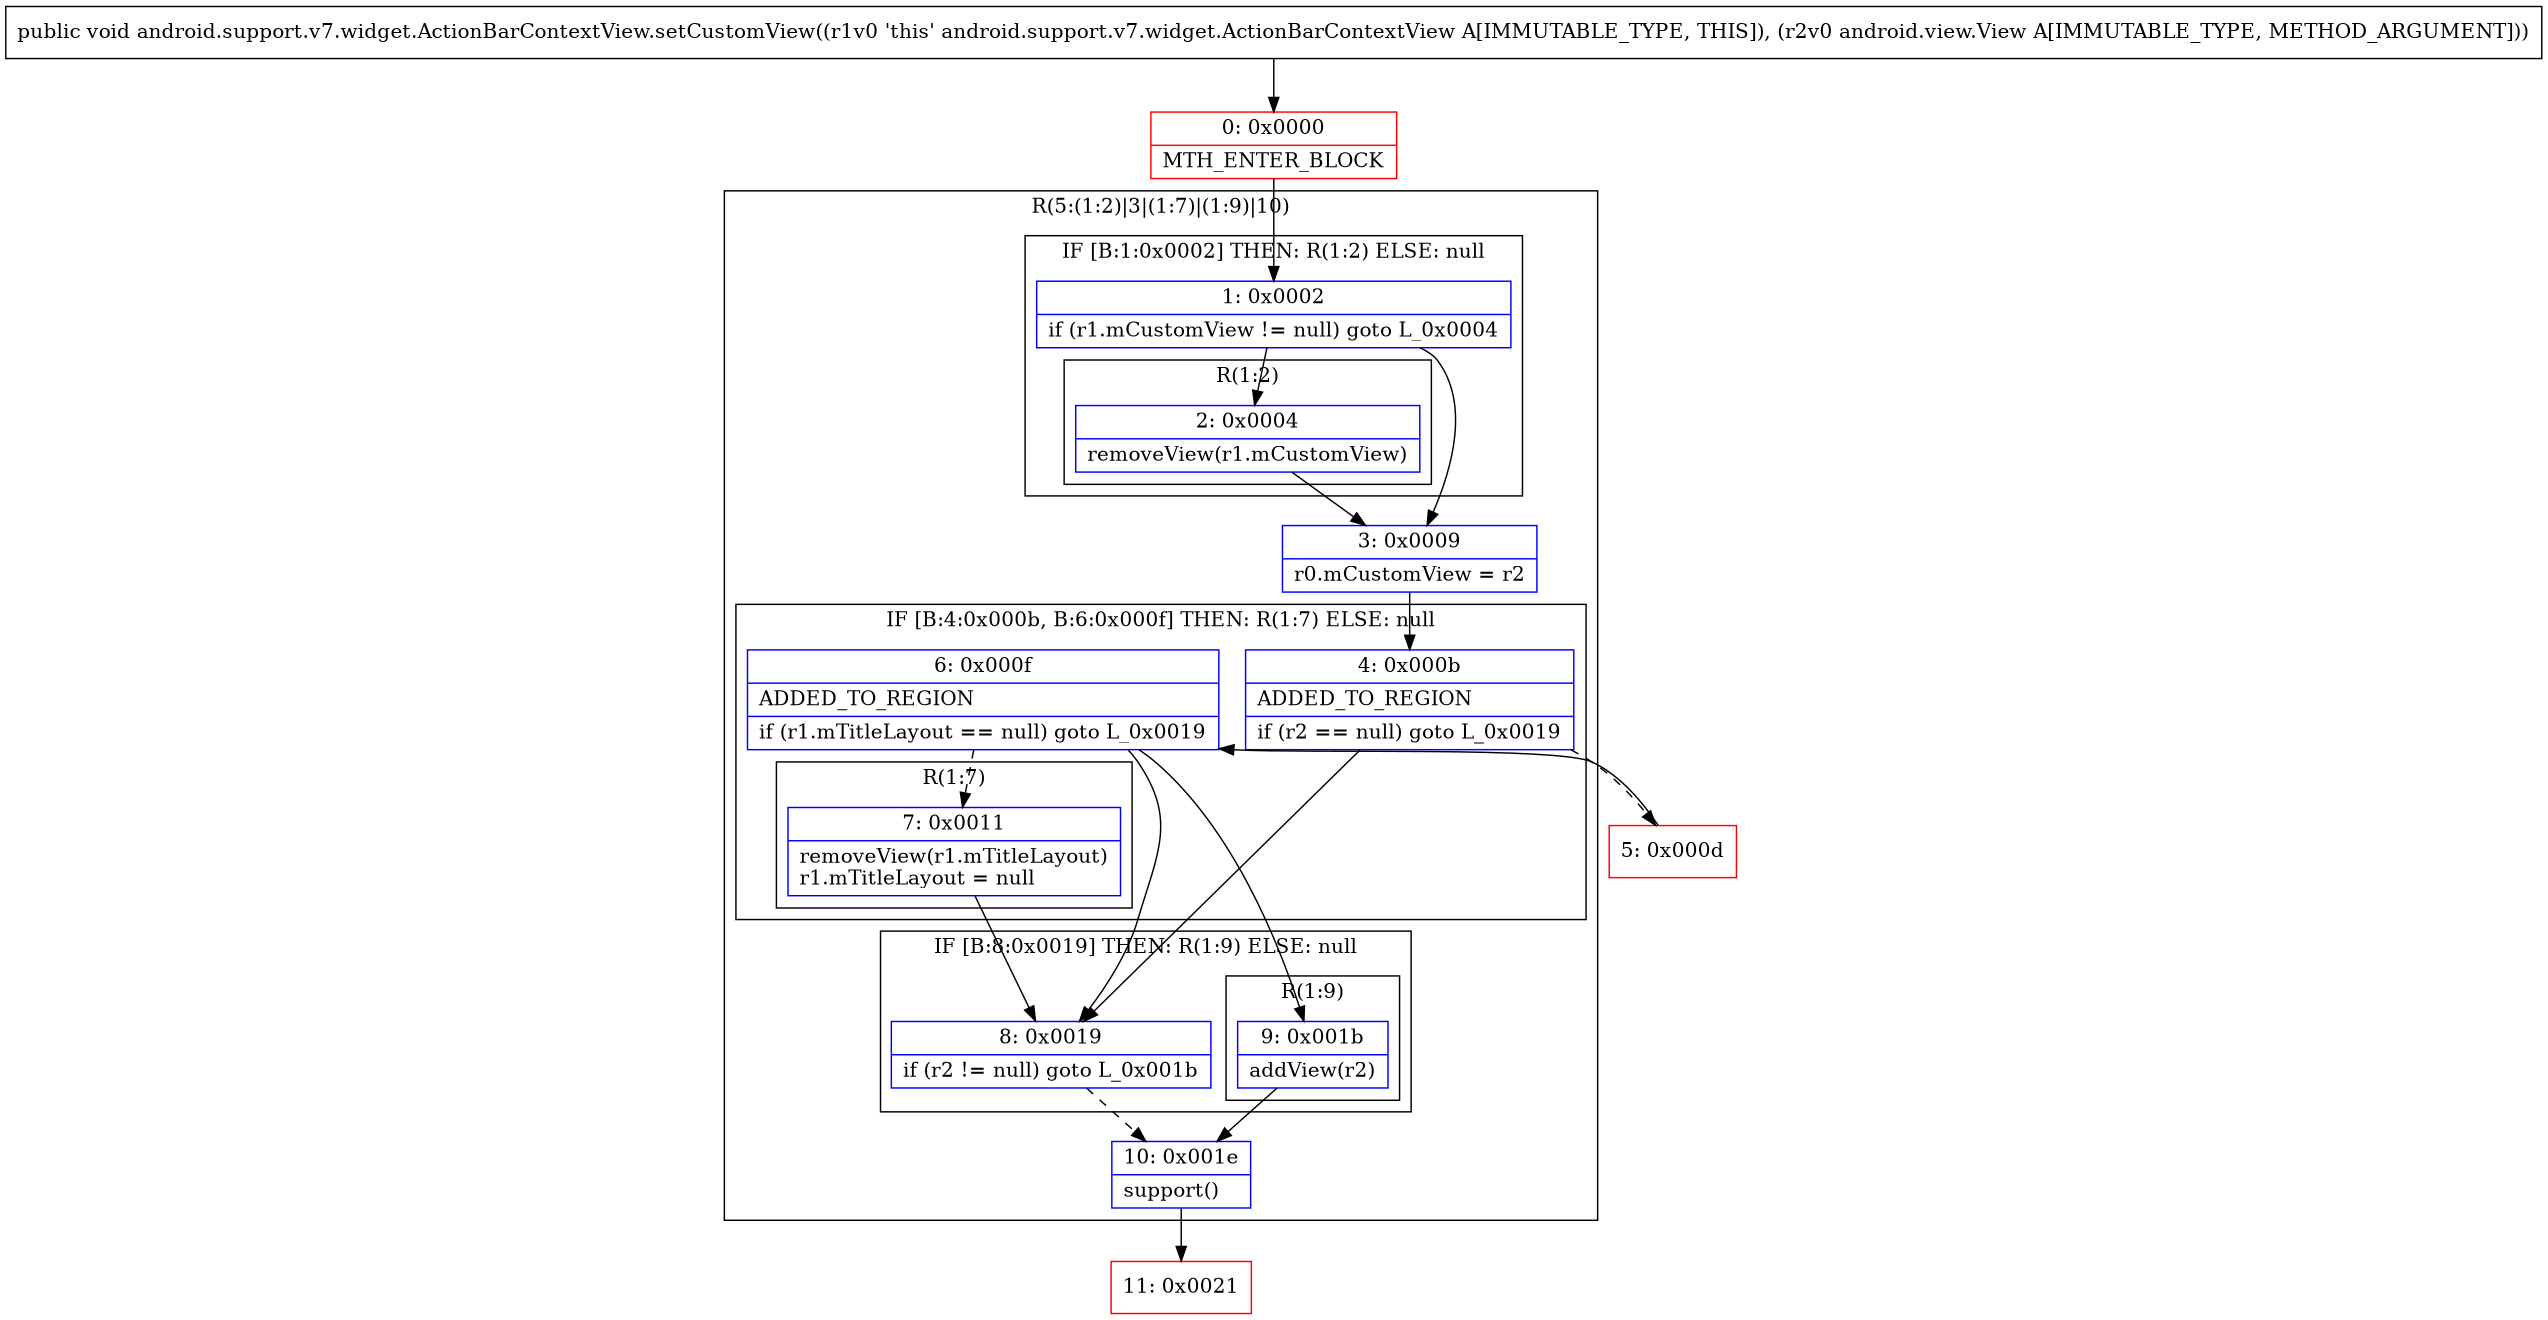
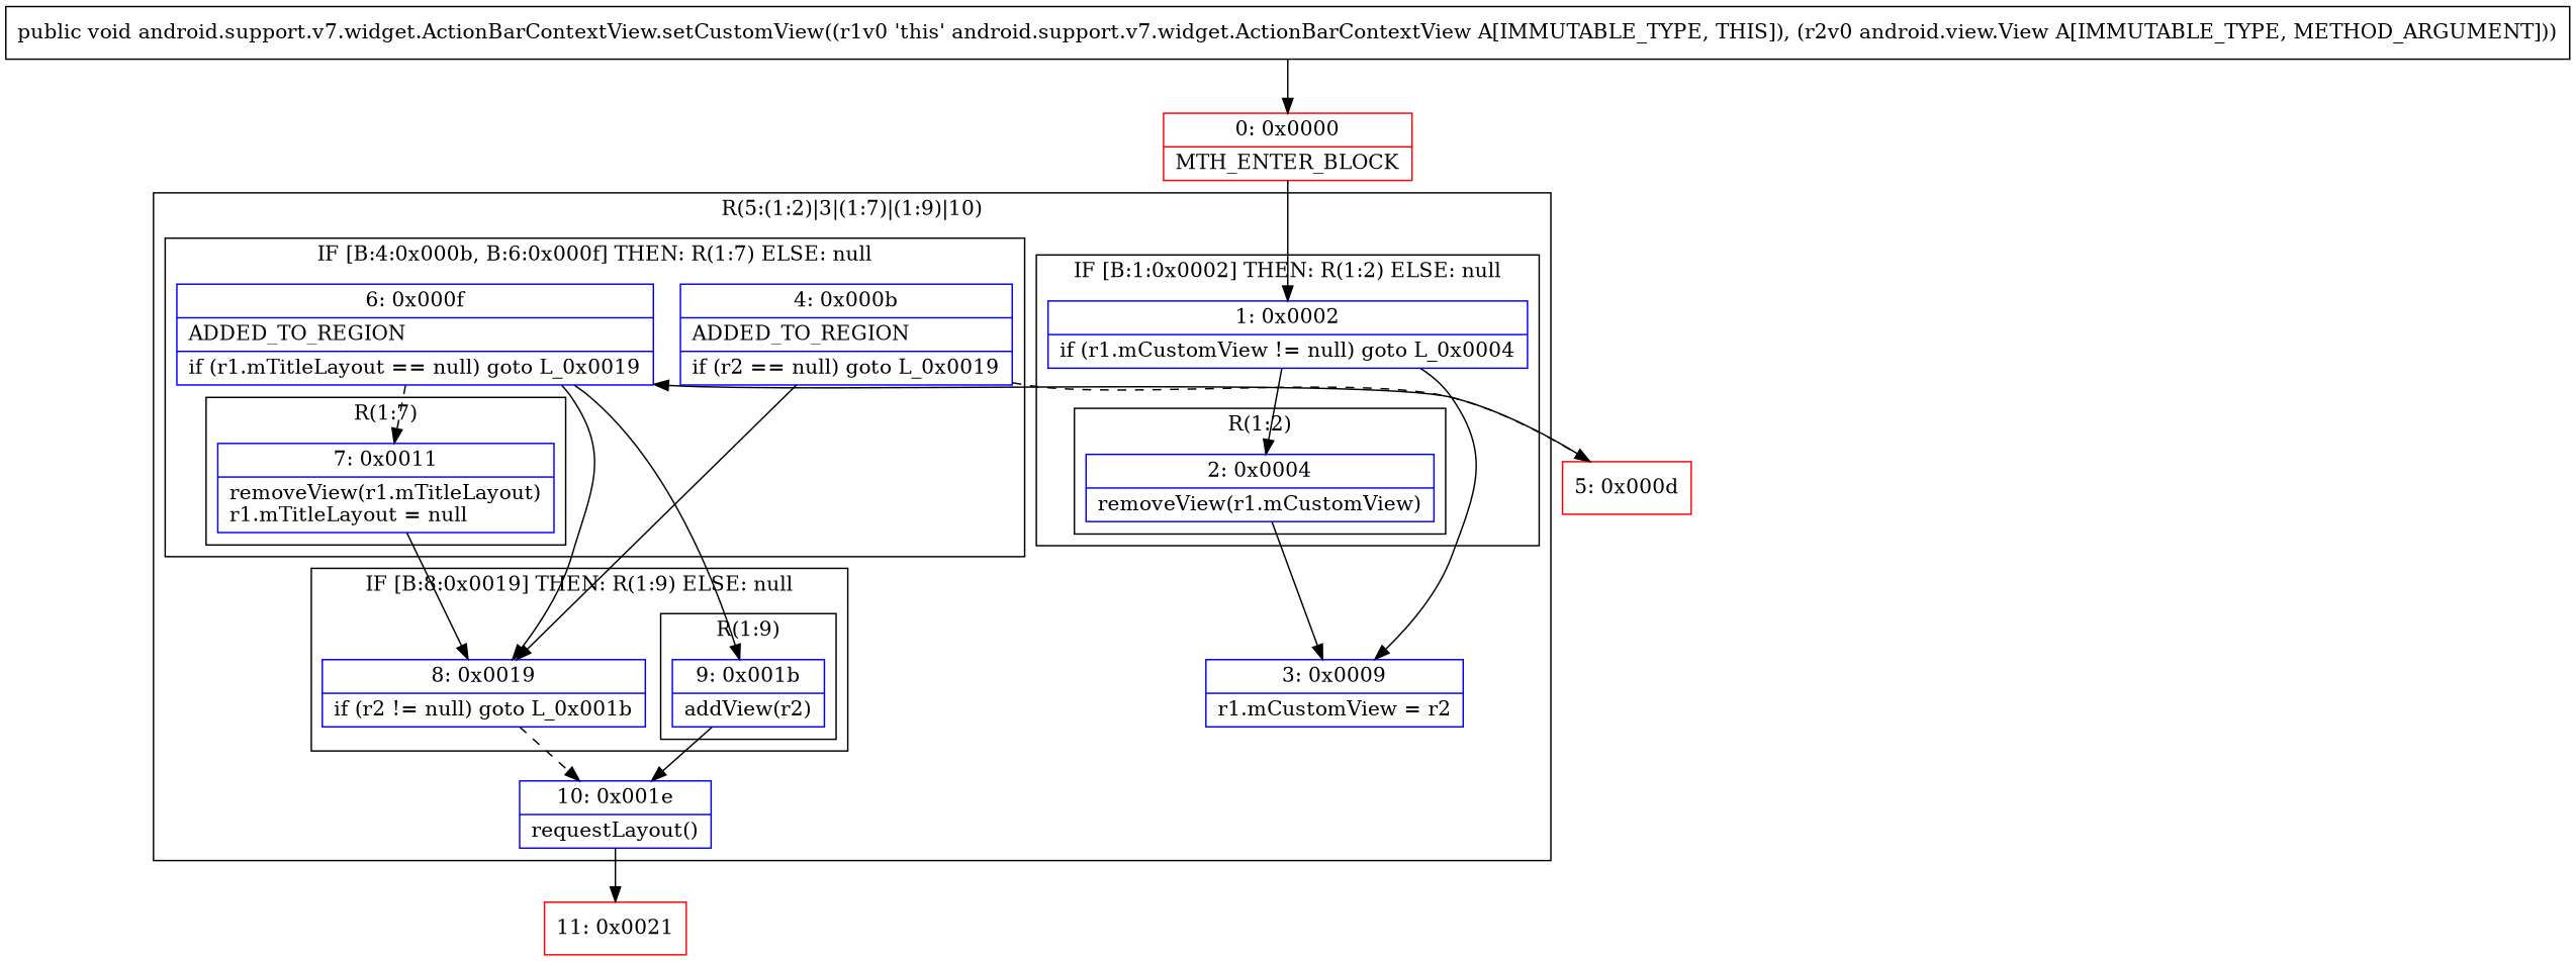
  digraph {
    node [color=blue shape=record]
    n1 [label="{2\:\ 0x0004|removeView(r1.mCustomView)\l}"]
    n2 [label="{1\:\ 0x0002|if (r1.mCustomView != null) goto L_0x0004\l}"]
    n3 [label="{7\:\ 0x0011|removeView(r1.mTitleLayout)\lr1.mTitleLayout = null\l}"]
    n4 [label="{4\:\ 0x000b|ADDED_TO_REGION\l|if (r2 == null) goto L_0x0019\l}"]
    n5 [label="{6\:\ 0x000f|ADDED_TO_REGION\l|if (r1.mTitleLayout == null) goto L_0x0019\l}"]
    n6 [label="{9\:\ 0x001b|addView(r2)\l}"]
    n7 [label="{8\:\ 0x0019|if (r2 != null) goto L_0x001b\l}"]
-   n8 [label="{3\:\ 0x0009|r0.mCustomView = r2\l}"]
-   n9 [label="{10\:\ 0x001e|support()\l}"]
+   n8 [label="{3\:\ 0x0009|r1.mCustomView = r2\l}"]
+   n9 [label="{10\:\ 0x001e|requestLayout()\l}"]
    n10 [color=red label="{5\:\ 0x000d}"]
    n11 [color=red label="{11\:\ 0x0021}"]
    n12 [color=red label="{0\:\ 0x0000|MTH_ENTER_BLOCK\l}"]
    n13 [label="{public void android.support.v7.widget.ActionBarContextView.setCustomView((r1v0 'this' android.support.v7.widget.ActionBarContextView A[IMMUTABLE_TYPE, THIS]), (r2v0 android.view.View A[IMMUTABLE_TYPE, METHOD_ARGUMENT])) }" color=""]
    subgraph cluster_1 {
      label="R(5:(1:2)|3|(1:7)|(1:9)|10)"
      n8
      n9
      subgraph cluster_2 {
        label="IF [B:1:0x0002] THEN: R(1:2) ELSE: null"
        n2
        subgraph cluster_3 {
          label="R(1:2)"
          n1
        }
      }
      subgraph cluster_4 {
        label="IF [B:4:0x000b, B:6:0x000f] THEN: R(1:7) ELSE: null"
        n4
        n5
        subgraph cluster_5 {
          label="R(1:7)"
          n3
        }
      }
      subgraph cluster_6 {
        label="IF [B:8:0x0019] THEN: R(1:9) ELSE: null"
        n7
        subgraph cluster_7 {
          label="R(1:9)"
          n6
        }
      }
    }
    n1 -> n8
    n2 -> n1
    n2 -> n8 [style=solid]
    n3 -> n7
    n4 -> n7
    n4 -> n10 [style=dashed]
    n5 -> n3 [style=dashed]
    n5 -> n6
    n5 -> n7
    n6 -> n9
    n7 -> n9 [style=dashed]
-   n8 -> n4
    n9 -> n11
    n10 -> n5
    n12 -> n2
    n13 -> n12
  }
